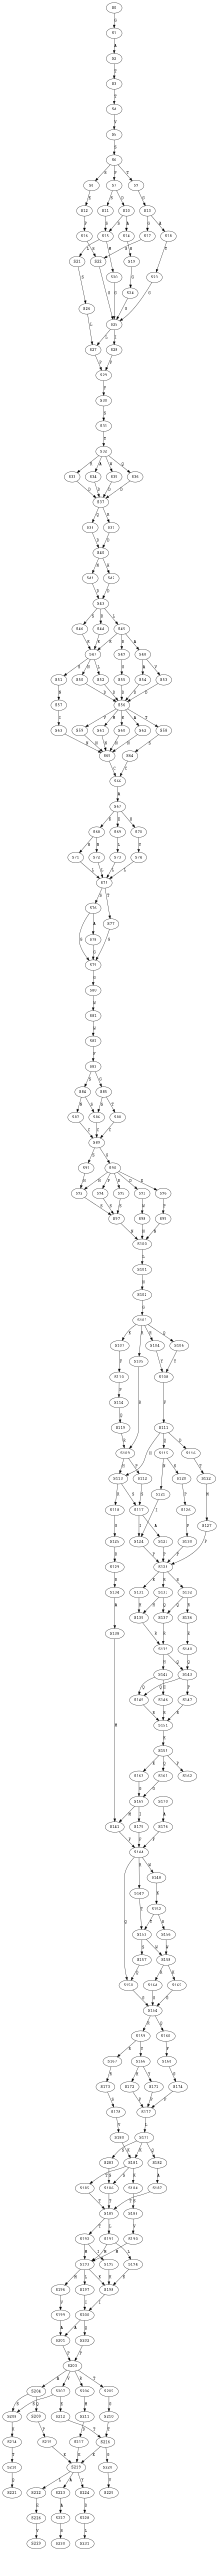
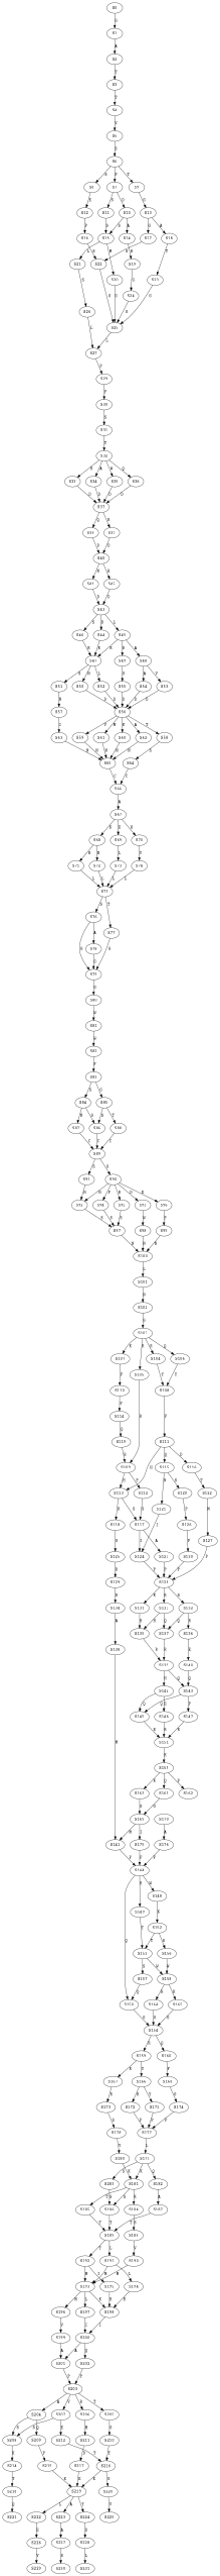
  strict digraph {
    fontname="Courier Prime"
    node [fontname="Courier Prime"]
    edge [fontname="Courier Prime"]
    S0
    S1
    S2
    S3
    S4
    S5
    S6
    S7
    S8
    S9
    S10
    S11
    S12
    S13
    S14
    S15
    S16
    S17
    S18
    S19
    S20
    S21
    S22
    S23
    S24
    S25
    S26
    S27
-   S28
    S29
    S30
    S31
    S32
    S33
    S34
    S35
    S36
    S37
    S38
    S39
    S40
    S41
    S42
    S43
    S44
    S45
    S46
    S47
    S48
    S49
    S50
    S51
    S52
    S53
    S54
    S55
    S56
    S57
    S58
    S59
    S60
    S61
    S62
    S63
    S64
    S65
    S66
    S67
    S68
    S69
    S70
    S71
    S72
    S73
    S74
    S75
    S76
    S77
    S78
    S79
    S80
    S81
    S82
    S83
    S84
    S85
    S86
    S87
    S88
    S89
    S90
    S91
    S92
    S93
    S94
    S95
    S96
    S97
    S98
    S99
    S100
    S101
    S102
    S103
    S104
    S105
    S106
    S107
    S108
    S109
    S110
    S111
    S112
    S113
    S114
    S115
    S116
    S117
    S118
    S119
    S120
    S121
    S122
    S123
    S124
    S125
    S126
    S127
    S128
    S129
    S130
    S131
    S132
    S133
    S134
    S135
    S136
    S137
    S138
    S139
    S140
    S141
    S142
    S143
    S144
    S145
    S146
    S147
    S148
    S149
    S150
    S151
    S152
    S153
    S154
    S155
    S156
    S157
    S158
    S159
    S160
    S161
    S162
    S163
    S164
    S165
    S166
    S167
    S168
    S169
    S171
    S172
    S173
    S174
    S175
    S170
    S176
    S177
    S178
    S179
    S180
    S181
    S182
    n184 [label=S283]
    S184
    S185
    S186
    S187
    S188
    S189
    S190
    S191
    S192
    S193
    S194
    S195
    S196
    S197
    S198
    S199
    S200
    S201
    S202
    S203
    S204
    S205
    S206
    S207
    S208
    S209
    S210
    S211
    S212
    S214
    S215
    S216
    S217
    S218
    S219
    S220
    S221
    S222
    S223
    S224
    S225
    S226
    S227
    S228
    S229
    S230
    S231
    S0 -> S1 [label=G]
    S1 -> S2 [label=A]
    S2 -> S3 [label=T]
    S3 -> S4 [label=T]
    S4 -> S5 [label=V]
    S5 -> S6 [label=S]
    S6 -> S7 [label=P]
    S6 -> S8 [label=S]
    S6 -> S9 [label=T]
    S7 -> S10 [label=D]
    S7 -> S11 [label=S]
    S8 -> S12 [label=E]
    S9 -> S13 [label=G]
    S10 -> S14 [label=A]
    S10 -> S15 [label=S]
    S11 -> S15 [label=S]
    S12 -> S16 [label=P]
    S13 -> S17 [label=G]
    S13 -> S18 [label=A]
    S14 -> S19 [label=H]
    S15 -> S20 [label=M]
    S15 -> S21 [label=L]
    S16 -> S22 [label=S]
    S17 -> S22 [label=S]
    S18 -> S23 [label=T]
    S19 -> S24 [label=G]
    S20 -> S25 [label=G]
    S21 -> S26 [label=S]
    S22 -> S25 [label=G]
    S23 -> S25 [label=G]
    S24 -> S25 [label=G]
    S25 -> S27 [label=L]
-   S25 -> S28 [label=I]
    S26 -> S27 [label=L]
    S27 -> S29 [label=P]
-   S28 -> S29 [label=P]
    S29 -> S30 [label=F]
    S30 -> S31 [label=S]
    S31 -> S32 [label=T]
    S32 -> S33 [label=R]
    S32 -> S34 [label=A]
    S32 -> S35 [label=W]
    S32 -> S36 [label=Q]
    S33 -> S37 [label=D]
    S34 -> S37 [label=D]
    S35 -> S37 [label=D]
    S36 -> S37 [label=D]
    S37 -> S38 [label=Q]
    S37 -> S39 [label=R]
    S38 -> S40 [label=D]
    S39 -> S40 [label=D]
    S40 -> S41 [label=N]
    S40 -> S42 [label=H]
    S41 -> S43 [label=D]
    S42 -> S43 [label=D]
    S43 -> S44 [label=R]
    S43 -> S45 [label=L]
    S43 -> S46 [label=S]
    S44 -> S47 [label=K]
    S45 -> S47 [label=K]
    S45 -> S48 [label=A]
    S45 -> S49 [label=R]
    S46 -> S47 [label=K]
    S47 -> S50 [label=N]
    S47 -> S51 [label=S]
    S47 -> S52 [label=L]
    S48 -> S53 [label=V]
    S48 -> S54 [label=A]
    S49 -> S55 [label=G]
    S50 -> S56 [label=D]
    S51 -> S57 [label=N]
    S52 -> S56 [label=D]
    S53 -> S56 [label=D]
    S54 -> S56 [label=D]
    S55 -> S56 [label=D]
    S56 -> S58 [label=T]
    S56 -> S59 [label=V]
    S56 -> S60 [label=K]
    S56 -> S61 [label=M]
    S56 -> S62 [label=A]
    S57 -> S63 [label=I]
    S58 -> S64 [label=S]
    S59 -> S65 [label=N]
    S60 -> S65 [label=N]
    S61 -> S65 [label=N]
    S62 -> S65 [label=N]
    S63 -> S65 [label=N]
    S64 -> S66 [label=C]
    S65 -> S66 [label=C]
    S66 -> S67 [label=A]
    S67 -> S68 [label=K]
    S67 -> S69 [label=E]
    S67 -> S70 [label=H]
    S68 -> S71 [label=H]
    S68 -> S72 [label=N]
    S69 -> S73 [label=L]
    S70 -> S74 [label=Y]
    S71 -> S75 [label=L]
    S72 -> S75 [label=L]
    S73 -> S75 [label=L]
    S74 -> S75 [label=L]
    S75 -> S76 [label=S]
    S75 -> S77 [label=T]
    S76 -> S78 [label=A]
    S76 -> S79 [label=G]
    S77 -> S79 [label=G]
    S78 -> S79 [label=G]
    S79 -> S80 [label=G]
    S80 -> S81 [label=W]
    S81 -> S82 [label=W]
    S82 -> S83 [label=F]
    S83 -> S84 [label=S]
    S83 -> S85 [label=G]
    S84 -> S86 [label=S]
    S84 -> S87 [label=N]
    S85 -> S86 [label=S]
    S85 -> S88 [label=T]
    S86 -> S89 [label=C]
    S87 -> S89 [label=C]
    S88 -> S89 [label=C]
    S89 -> S90 [label=G]
    S89 -> S91 [label=S]
    S90 -> S92 [label=H]
    S90 -> S93 [label=D]
    S90 -> S94 [label=P]
    S90 -> S95 [label=R]
    S90 -> S96 [label=E]
    S91 -> S92 [label=H]
    S92 -> S97 [label=S]
    S93 -> S98 [label=W]
    S94 -> S97 [label=S]
    S95 -> S97 [label=S]
    S96 -> S99 [label=P]
    S97 -> S100 [label=N]
    S98 -> S100 [label=N]
    S99 -> S100 [label=N]
    S100 -> S101 [label=L]
    S101 -> S102 [label=N]
    S102 -> S103 [label=G]
    S103 -> S104 [label=R]
    S103 -> S105 [label=R]
    S103 -> S106 [label=Q]
    S103 -> S107 [label=K]
    S104 -> S108 [label=Y]
    S105 -> S109 [label=R]
    S106 -> S108 [label=Y]
    S107 -> S110 [label=F]
    S108 -> S111 [label=F]
    S109 -> S112 [label=P]
    S109 -> S113 [label=H]
    S110 -> S114 [label=P]
    S111 -> S113 [label=H]
    S111 -> S115 [label=Q]
    S111 -> S116 [label=D]
    S112 -> S117 [label=S]
    S113 -> S117 [label=S]
    S113 -> S118 [label=R]
    S114 -> S119 [label=Q]
    S115 -> S120 [label=S]
    S115 -> S121 [label=N]
    S116 -> S122 [label=T]
    S117 -> S123 [label=A]
    S117 -> S124 [label=I]
    S118 -> S125 [label=G]
    S119 -> S109 [label=R]
    S120 -> S126 [label=P]
    S121 -> S124 [label=I]
    S122 -> S127 [label=M]
    S123 -> S128 [label=P]
    S124 -> S128 [label=P]
    S125 -> S129 [label=R]
    S126 -> S130 [label=P]
    S127 -> S128 [label=P]
    S128 -> S131 [label=K]
    S128 -> S132 [label=S]
    S128 -> S133 [label=R]
    S129 -> S134 [label=R]
    S130 -> S128 [label=P]
    S131 -> S135 [label=H]
    S132 -> S136 [label=R]
    S132 -> S137 [label=Q]
    S133 -> S135 [label=H]
    S133 -> S137 [label=Q]
    S134 -> S138 [label=A]
    S135 -> S139 [label=R]
    S136 -> S140 [label=E]
    S137 -> S139 [label=R]
    S138 -> S141 [label=M]
    S139 -> S142 [label=H]
    S139 -> S143 [label=Q]
    S140 -> S143 [label=Q]
    S141 -> S144 [label=F]
    S142 -> S145 [label=Q]
    S142 -> S146 [label=E]
    S143 -> S145 [label=Q]
    S143 -> S147 [label=P]
    S144 -> S148 [label=W]
    S144 -> S149 [label=R]
    S144 -> S150 [label=Q]
    S145 -> S151 [label=R]
    S146 -> S151 [label=R]
    S147 -> S151 [label=R]
    S148 -> S152 [label=K]
    S149 -> S153 [label=T]
    S150 -> S154 [label=G]
    S151 -> S155 [label=K]
    S152 -> S153 [label=T]
    S152 -> S156 [label=S]
    S153 -> S157 [label=S]
    S153 -> S158 [label=W]
    S154 -> S159 [label=R]
    S154 -> S160 [label=Q]
    S155 -> S161 [label=Q]
    S155 -> S162 [label=P]
    S155 -> S163 [label=K]
    S156 -> S158 [label=W]
    S157 -> S150 [label=Q]
    S158 -> S164 [label=R]
    S158 -> S165 [label=K]
    S159 -> S166 [label=Y]
    S159 -> S167 [label=R]
    S160 -> S168 [label=F]
    S161 -> S169 [label=G]
    S163 -> S169 [label=G]
    S164 -> S154 [label=G]
    S165 -> S154 [label=G]
    S166 -> S171 [label=Y]
    S166 -> S172 [label=H]
    S167 -> S173 [label=R]
    S168 -> S174 [label=G]
    S169 -> S141 [label=M]
    S169 -> S175 [label=I]
    S171 -> S177 [label=P]
    S172 -> S177 [label=P]
    S173 -> S178 [label=S]
    S174 -> S177 [label=P]
    S175 -> S144 [label=F]
    S170 -> S176 [label=A]
    S176 -> S144 [label=F]
    S177 -> S179 [label=L]
    S178 -> S180 [label=V]
    S179 -> S181 [label=K]
    S179 -> S182 [label=Q]
    S179 -> n184 [label=S]
    S180 -> S181 [label=K]
    S181 -> S184 [label=K]
    S181 -> S185 [label=T]
    S181 -> S186 [label=S]
    S182 -> S187 [label=A]
    n184 -> S186 [label=S]
    S184 -> S188 [label=S]
    S185 -> S189 [label=T]
    S186 -> S189 [label=T]
    S187 -> S189 [label=T]
    S188 -> S190 [label=V]
    S189 -> S191 [label=L]
    S189 -> S192 [label=T]
    S190 -> S193 [label=M]
    S191 -> S193 [label=M]
    S191 -> S194 [label=L]
    S192 -> S193 [label=M]
    S192 -> S195 [label=I]
    S193 -> S196 [label=M]
    S193 -> S197 [label=L]
    S193 -> S198 [label=K]
    S194 -> S198 [label=K]
    S195 -> S198 [label=K]
    S196 -> S199 [label=V]
    S197 -> S200 [label=I]
    S198 -> S200 [label=I]
    S199 -> S201 [label=A]
    S200 -> S201 [label=A]
    S200 -> S202 [label=Q]
    S201 -> S203 [label=P]
    S202 -> S203 [label=P]
    S203 -> S204 [label=A]
    S203 -> S205 [label=T]
    S203 -> S206 [label=R]
    S203 -> S207 [label=V]
    S204 -> S208 [label=S]
    S204 -> S209 [label=Q]
    S205 -> S210 [label=G]
    S206 -> S211 [label=M]
    S207 -> S208 [label=S]
    S207 -> S212 [label=E]
    S208 -> S214 [label=K]
    S209 -> S215 [label=P]
    S210 -> S216 [label=T]
    S211 -> S217 [label=D]
    S212 -> S216 [label=T]
    S214 -> S218 [label=T]
    S215 -> S219 [label=E]
    S216 -> S219 [label=E]
    S216 -> S220 [label=G]
    S217 -> S219 [label=E]
    S218 -> S221 [label=Q]
    S219 -> S222 [label=L]
    S219 -> S223 [label=A]
    S219 -> S224 [label=Y]
    S220 -> S225 [label=V]
    S222 -> S226 [label=E]
    S223 -> S227 [label=A]
    S224 -> S228 [label=D]
    S226 -> S229 [label=V]
    S227 -> S230 [label=S]
    S228 -> S231 [label=L]
  }
